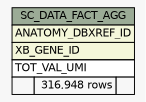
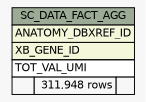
  digraph {
    bgcolor="#f7f7f7"
    fontname=Helvetica
    fontsize=11
    nodesep=0.18
    rankdir=TB
    ranksep=0.46
-   n1 [fontname=Helvetica fontsize=11 label=<     <TABLE BORDER="0" CELLBORDER="1" CELLSPACING="0" BGCOLOR="#ffffff">       <TR><TD COLSPAN="3" BGCOLOR="#9bab96" ALIGN="CENTER">SC_DATA_FACT_AGG</TD></TR>       <TR><TD PORT="ANATOMY_DBXREF_ID" COLSPAN="3" BGCOLOR="#f4f7da" ALIGN="LEFT">ANATOMY_DBXREF_ID</TD></TR>       <TR><TD PORT="XB_GENE_ID" COLSPAN="3" BGCOLOR="#f4f7da" ALIGN="LEFT">XB_GENE_ID</TD></TR>       <TR><TD PORT="TOT_VAL_UMI" COLSPAN="3" ALIGN="LEFT">TOT_VAL_UMI</TD></TR>       <TR><TD ALIGN="LEFT" BGCOLOR="#f7f7f7">  </TD><TD ALIGN="RIGHT" BGCOLOR="#f7f7f7">316,948 rows</TD><TD ALIGN="RIGHT" BGCOLOR="#f7f7f7">  </TD></TR>     </TABLE>> shape=plaintext]
+   n1 [fontname=Helvetica fontsize=11 label=<     <TABLE BORDER="0" CELLBORDER="1" CELLSPACING="0" BGCOLOR="#ffffff">       <TR><TD COLSPAN="3" BGCOLOR="#9bab96" ALIGN="CENTER">SC_DATA_FACT_AGG</TD></TR>       <TR><TD PORT="ANATOMY_DBXREF_ID" COLSPAN="3" BGCOLOR="#f4f7da" ALIGN="LEFT">ANATOMY_DBXREF_ID</TD></TR>       <TR><TD PORT="XB_GENE_ID" COLSPAN="3" BGCOLOR="#f4f7da" ALIGN="LEFT">XB_GENE_ID</TD></TR>       <TR><TD PORT="TOT_VAL_UMI" COLSPAN="3" ALIGN="LEFT">TOT_VAL_UMI</TD></TR>       <TR><TD ALIGN="LEFT" BGCOLOR="#f7f7f7">  </TD><TD ALIGN="RIGHT" BGCOLOR="#f7f7f7">311,948 rows</TD><TD ALIGN="RIGHT" BGCOLOR="#f7f7f7">  </TD></TR>     </TABLE>> shape=plaintext]
  }
